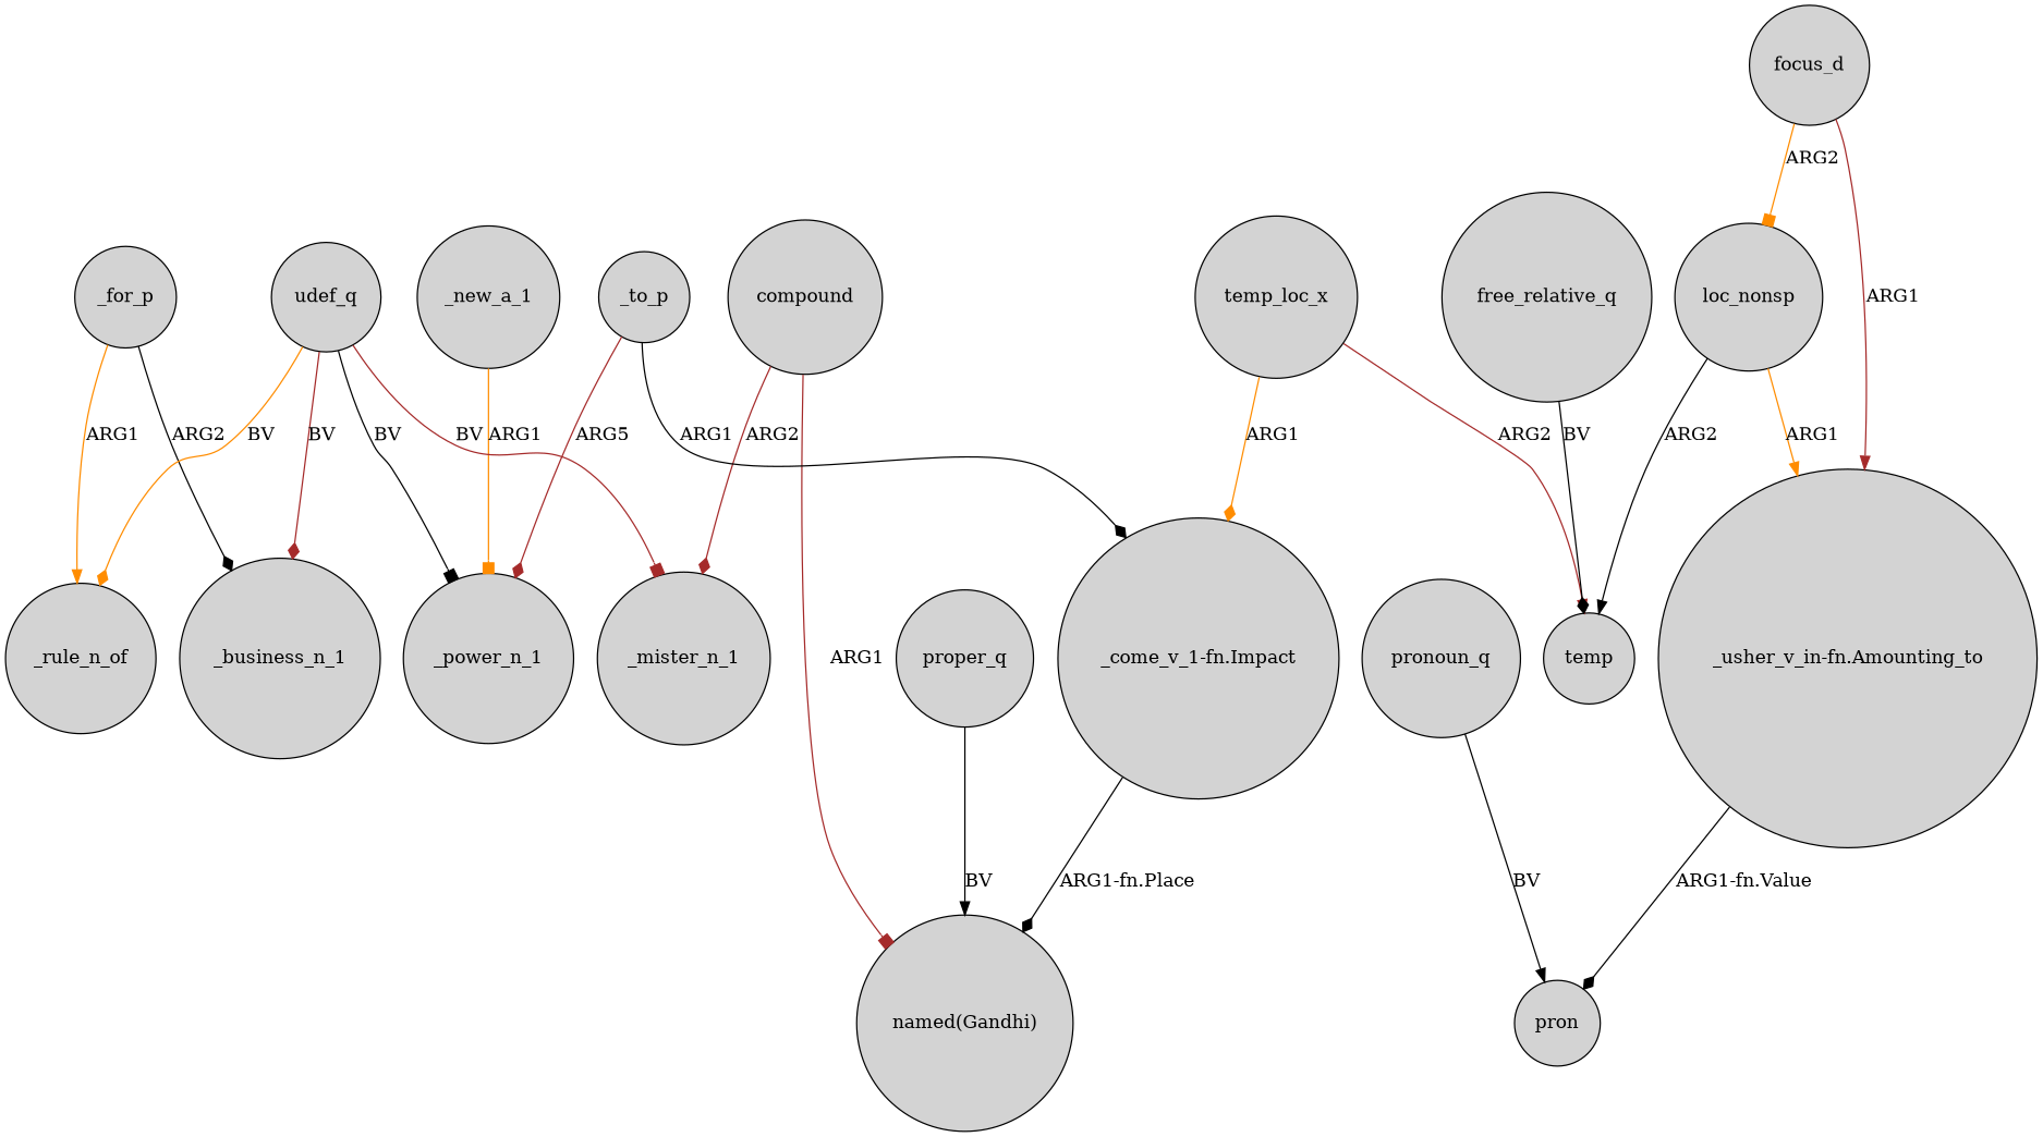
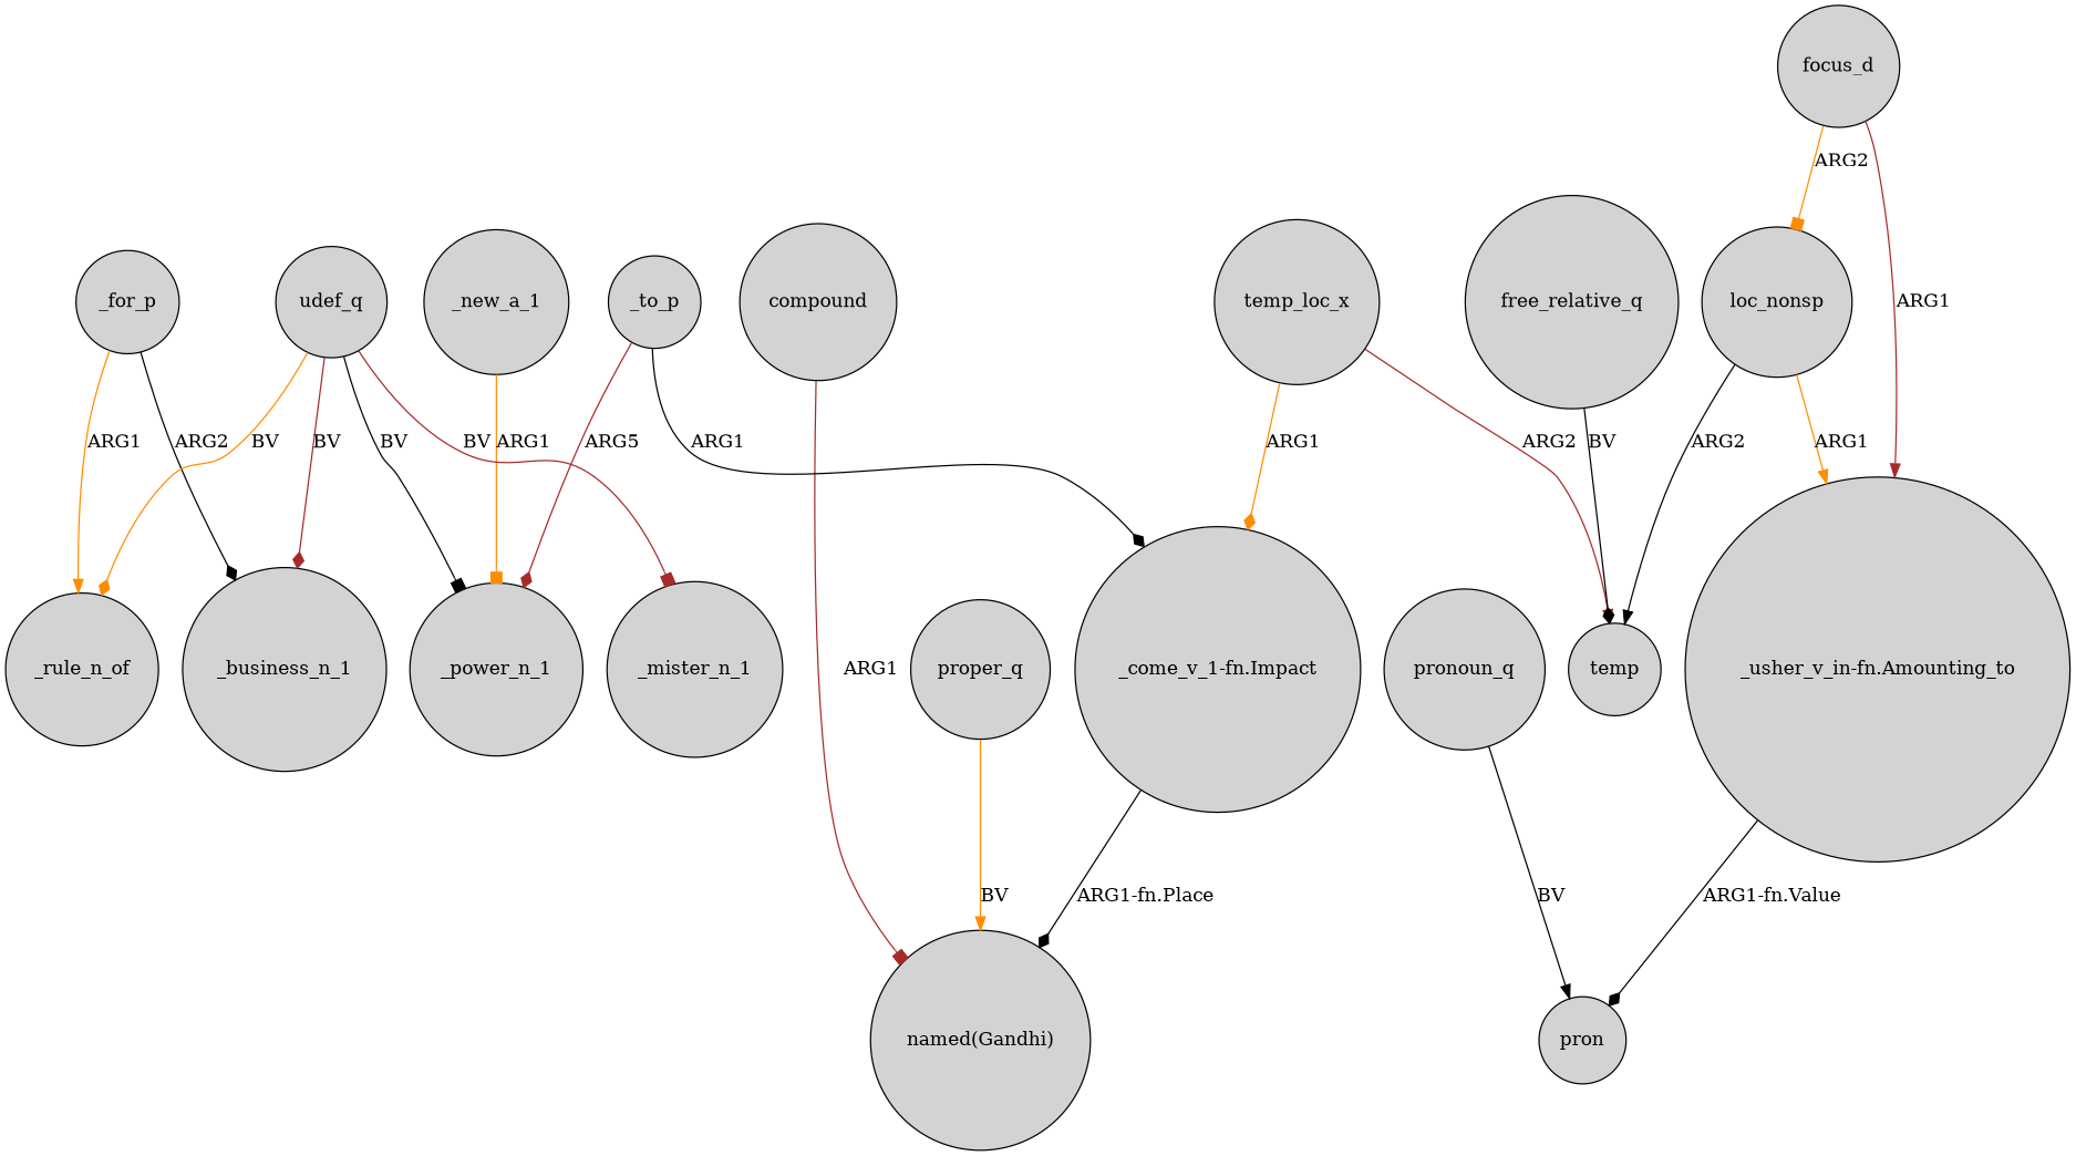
  digraph {
    node [shape=circle style=filled]
    edge [arrowhead=diamond color=black]
    _new_a_1
    _power_n_1
    compound
    _mister_n_1
    "named(Gandhi)"
    _for_p
    _rule_n_of
    _business_n_1
    focus_d
    "_usher_v_in-fn.Amounting_to"
    loc_nonsp
    pron
    temp
    temp_loc_x
    "_come_v_1-fn.Impact"
    udef_q
    pronoun_q
    _to_p
    free_relative_q
    proper_q
    _new_a_1 -> _power_n_1 [arrowhead=box color=darkorange label=ARG1]
-   compound -> _mister_n_1 [color=brown label=ARG2]
    compound -> "named(Gandhi)" [arrowhead=box color=brown label=ARG1]
    _for_p -> _rule_n_of [arrowhead=normal color=darkorange label=ARG1]
    _for_p -> _business_n_1 [label=ARG2]
    focus_d -> "_usher_v_in-fn.Amounting_to" [arrowhead=normal color=brown label=ARG1]
    focus_d -> loc_nonsp [arrowhead=box color=darkorange label=ARG2]
    "_usher_v_in-fn.Amounting_to" -> pron [label="ARG1-fn.Value"]
    loc_nonsp -> "_usher_v_in-fn.Amounting_to" [arrowhead=normal color=darkorange label=ARG1]
    loc_nonsp -> temp [arrowhead=normal label=ARG2]
    temp_loc_x -> temp [arrowhead=normal color=brown label=ARG2]
    temp_loc_x -> "_come_v_1-fn.Impact" [color=darkorange label=ARG1]
    "_come_v_1-fn.Impact" -> "named(Gandhi)" [label="ARG1-fn.Place"]
    udef_q -> _power_n_1 [arrowhead=box label=BV]
    udef_q -> _mister_n_1 [arrowhead=box color=brown label=BV]
    udef_q -> _rule_n_of [color=darkorange label=BV]
    udef_q -> _business_n_1 [color=brown label=BV]
    pronoun_q -> pron [arrowhead=normal label=BV]
    _to_p -> _power_n_1 [color=brown label=ARG5]
    _to_p -> "_come_v_1-fn.Impact" [label=ARG1]
    free_relative_q -> temp [label=BV]
-   proper_q -> "named(Gandhi)" [arrowhead=normal label=BV]
+   proper_q -> "named(Gandhi)" [arrowhead=normal color=darkorange label=BV]
  }
